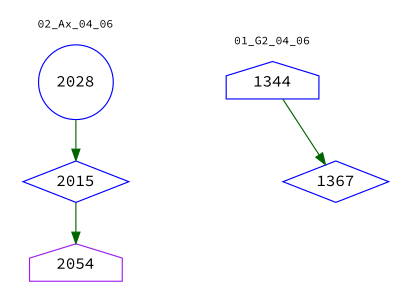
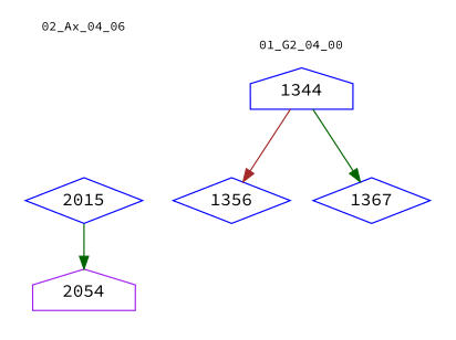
  digraph {
    fontname="Source Code Pro"
    node [color=blue fontname="Source Code Pro" shape=diamond]
    edge [color=darkgreen fontname="Source Code Pro" style=solid]
-   n1 [label=2028 shape=circle]
    n2 [label=2015]
    n3 [color=purple label=2054 shape=house]
    n4 [label=1344 shape=house]
+   n5 [label=1356]
    n6 [label=1367]
    subgraph cluster_1 {
      color=white
      fontsize=10
      label="02_Ax_04_06"
-     n1
      n2
      n3
    }
    subgraph cluster_2 {
      color=white
      fontsize=10
-     label="01_G2_04_06"
+     label="01_G2_04_00"
      n4
+     n5
      n6
    }
-   n1 -> n2
    n2 -> n3
+   n4 -> n5 [color=brown]
    n4 -> n6
  }
